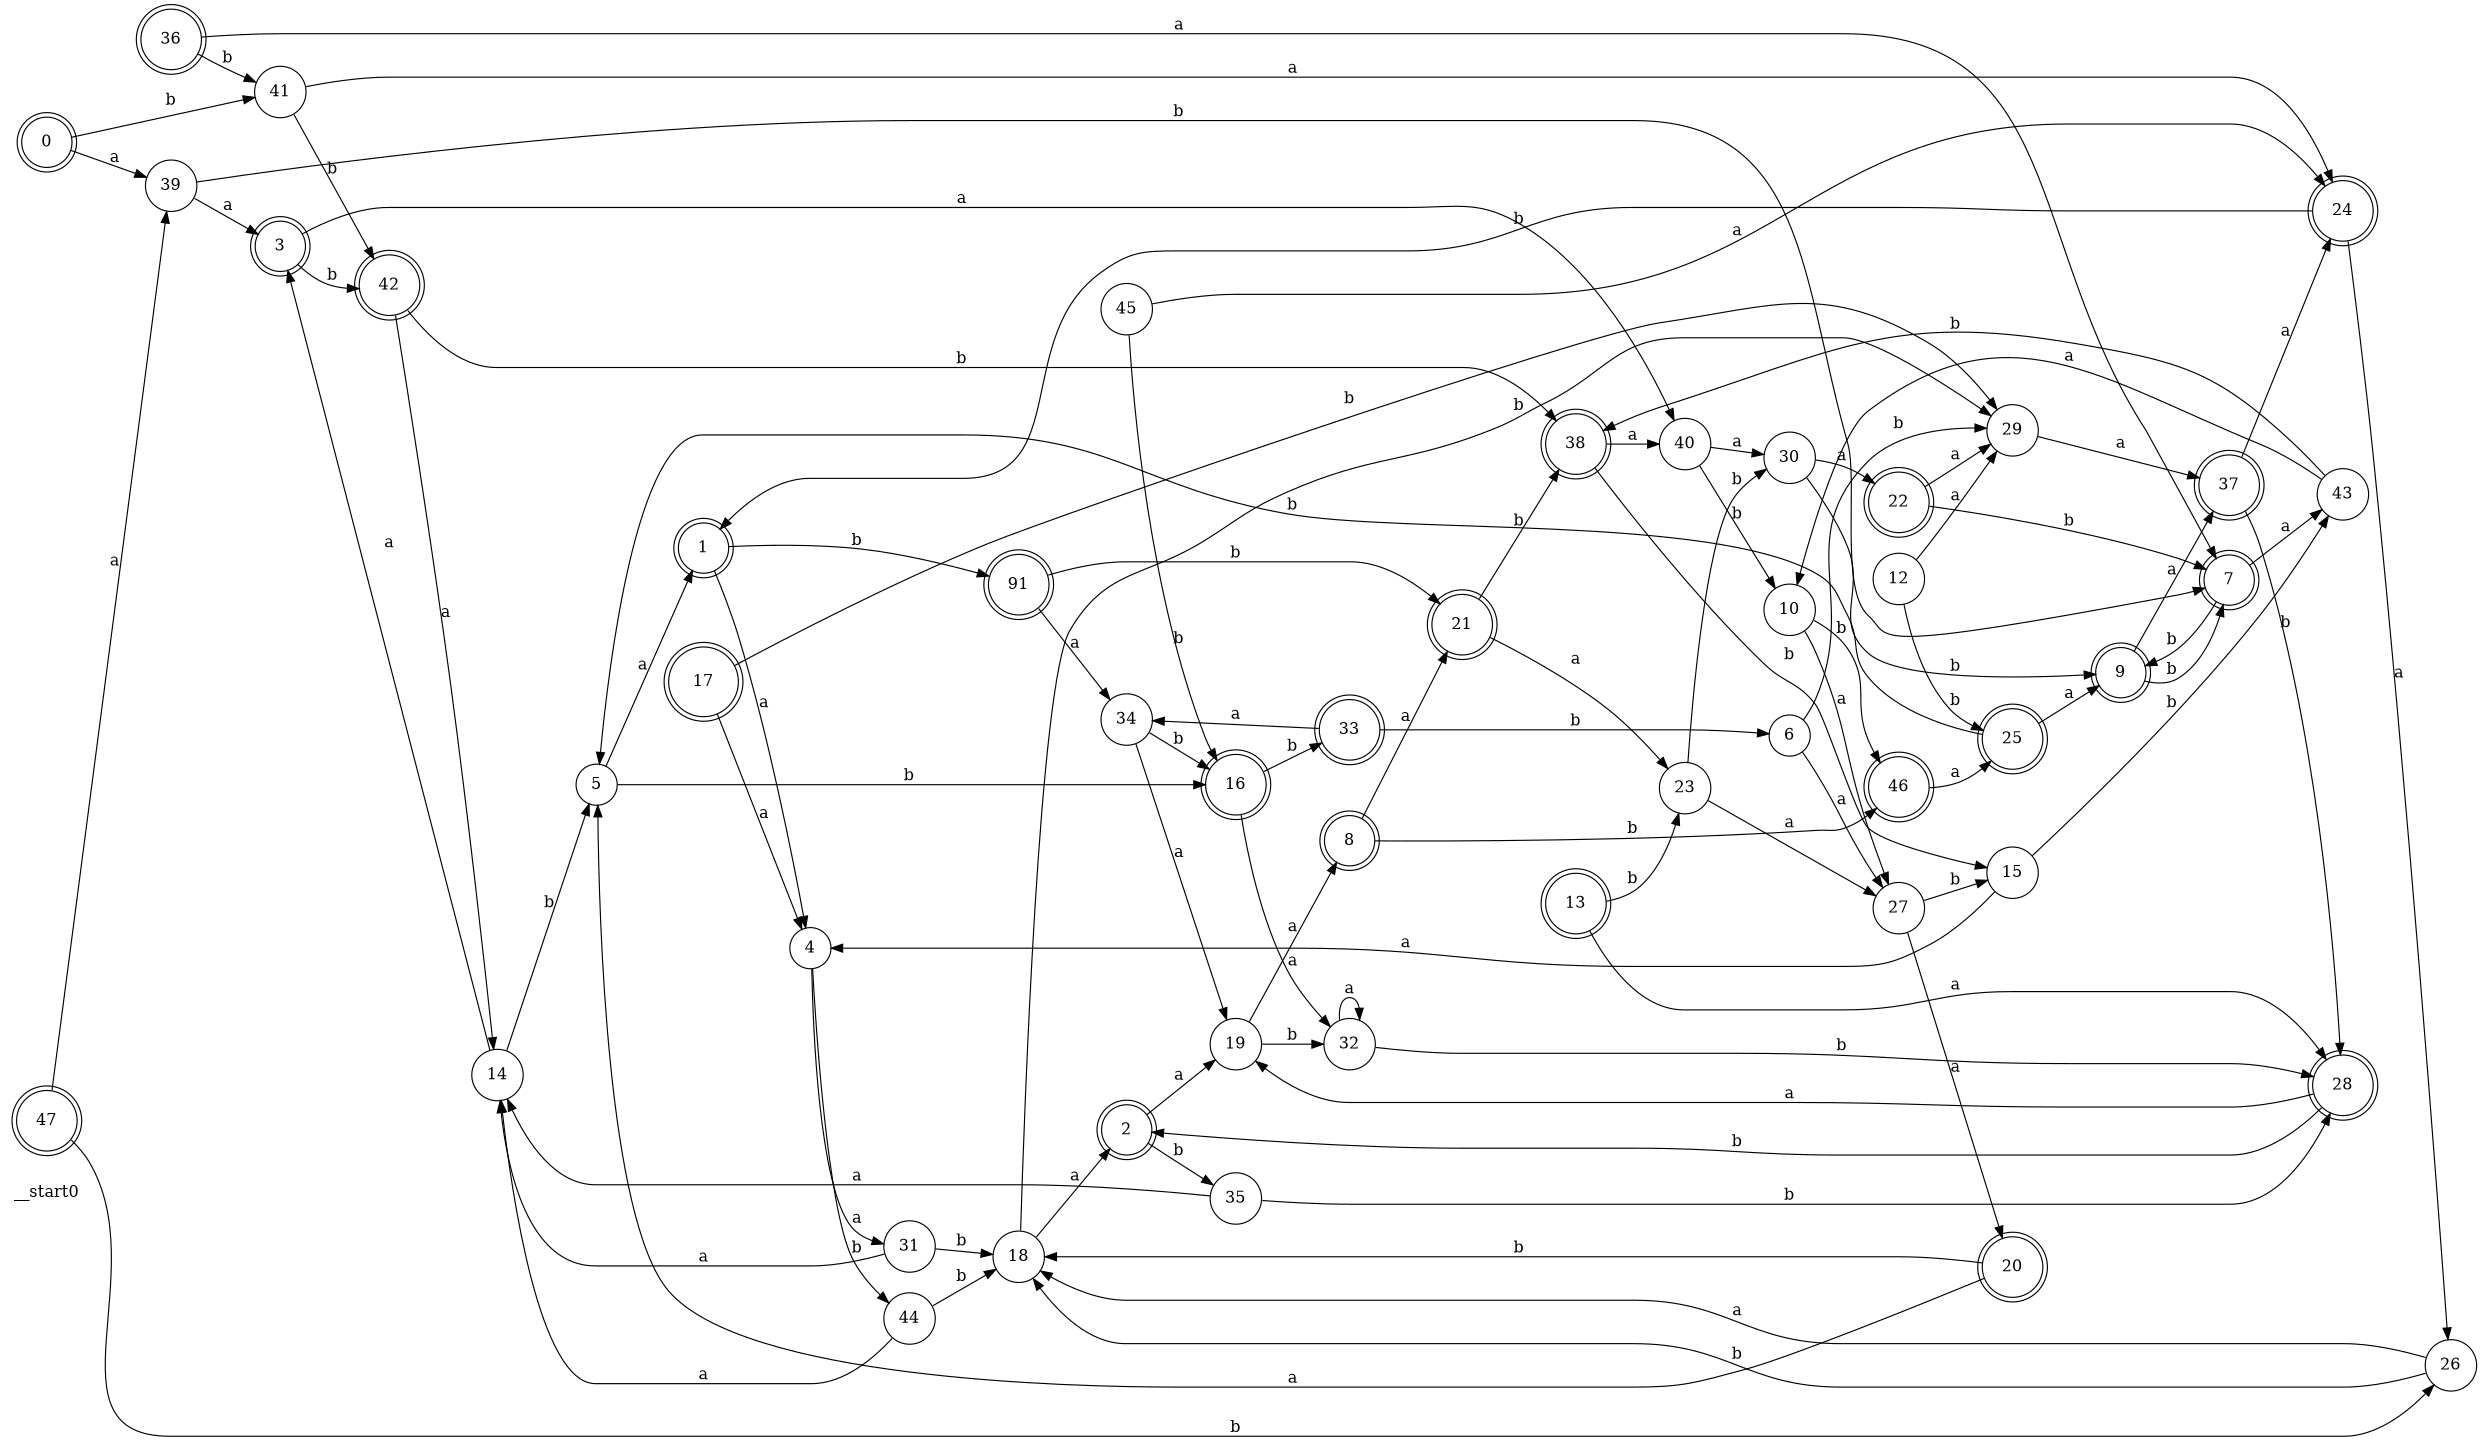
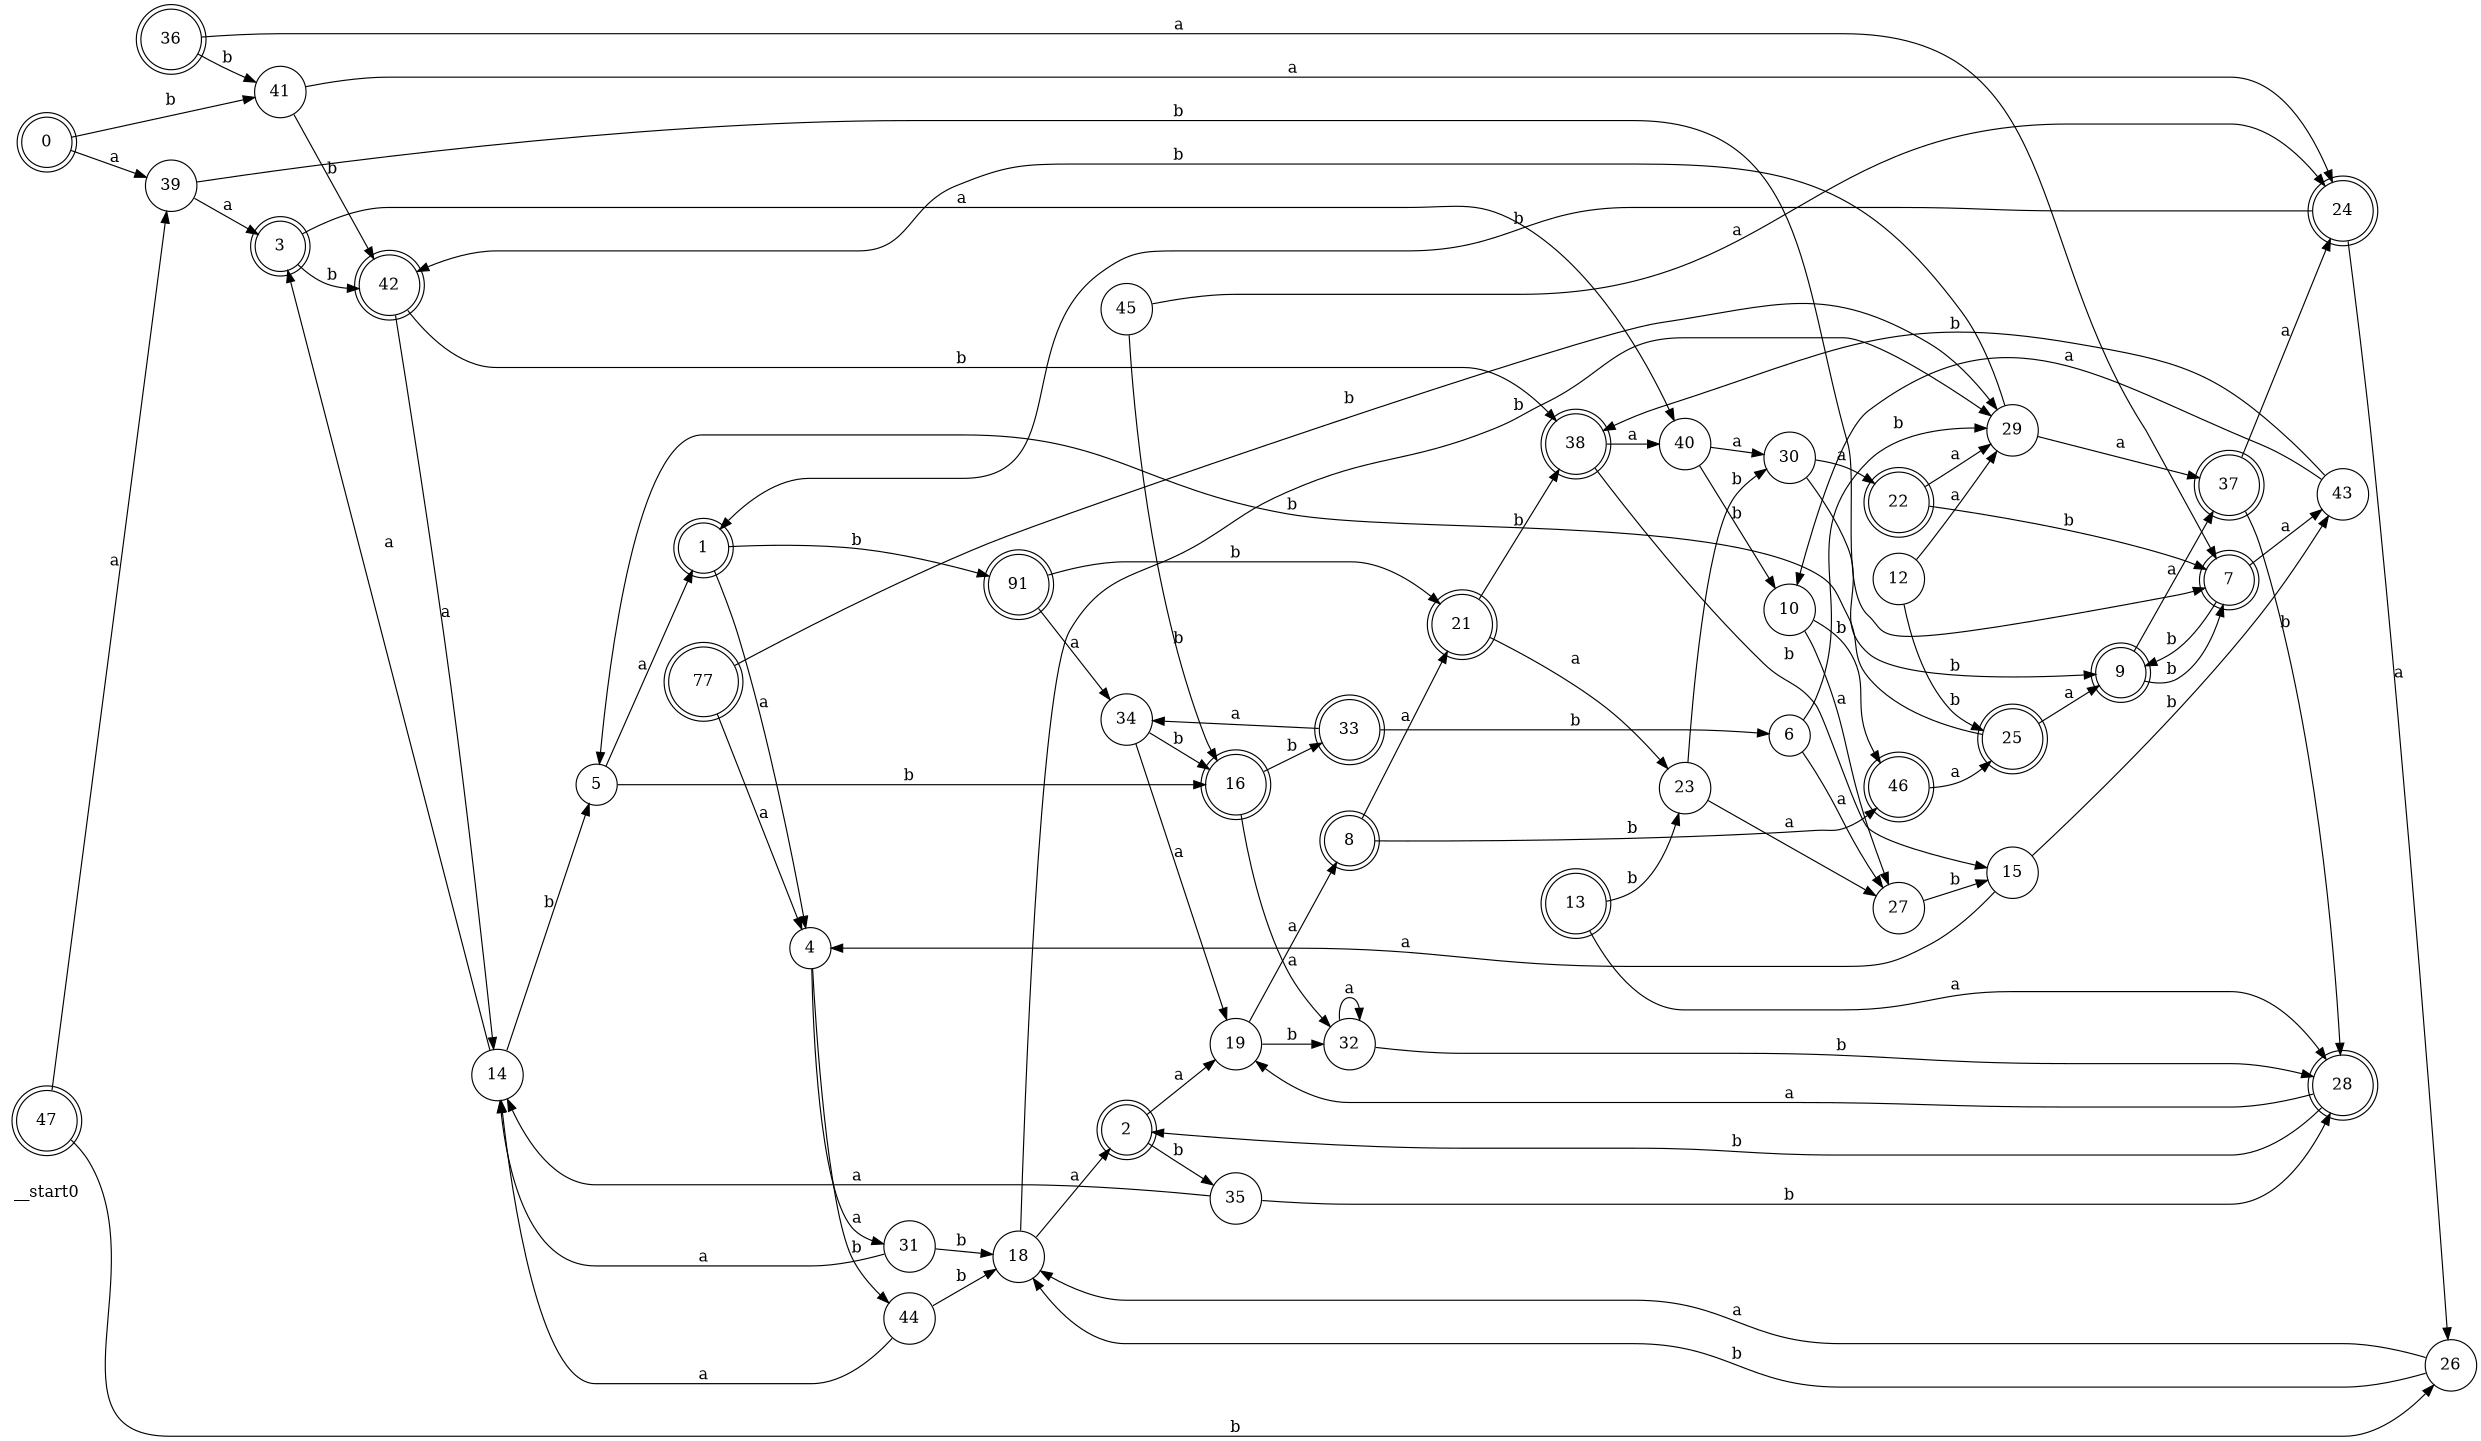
  digraph {
    rankdir=LR
    node [shape=doublecircle color=black fillcolor=white style="rounded,filled"]
    __start0 [shape=none color="" fillcolor="" style=""]
    n2 [label=0]
    n3 [label=39 shape=circle style=filled]
    n4 [label=41 shape=circle style=filled]
    n5 [label=3]
    n6 [label=7]
    n7 [label=42]
    n8 [label=24]
    n9 [label=1]
    n10 [label=4 shape=circle style=filled]
    n11 [label=91]
    n12 [label=31 shape=circle style=filled]
    n13 [label=44 shape=circle style=filled]
    n14 [label=21]
    n15 [label=34 shape=circle style=filled]
    n16 [label=2]
    n17 [label=19 shape=circle style=filled]
    n18 [label=35 shape=circle style=filled]
    n19 [label=8]
    n20 [label=32 shape=circle style=filled]
    n21 [label=28]
    n22 [label=14 shape=circle style=filled]
    n23 [label=40 shape=circle style=filled]
    n24 [label=10 shape=circle style=filled]
    n25 [label=30 shape=circle style=filled]
    n26 [label=38]
    n27 [label=18 shape=circle style=filled]
    n28 [label=5 shape=circle style=filled]
    n29 [label=16]
    n30 [label=33]
    n31 [label=6 shape=circle style=filled]
    n32 [label=27 shape=circle style=filled]
    n33 [label=29 shape=circle style=filled]
    n34 [label=15 shape=circle style=filled]
-   n35 [label=20]
    n36 [label=37]
    n37 [label=9]
    n38 [label=43 shape=circle style=filled]
    n39 [label=46]
    n40 [label=23 shape=circle style=filled]
    n41 [label=25]
    n42 [label=12 shape=circle style=filled]
    n43 [label=13]
-   n44 [label=17]
+   n44 [label=77]
    n45 [label=22]
    n46 [label=26 shape=circle style=filled]
    n47 [label=36]
    n48 [label=45 shape=circle style=filled]
    n49 [label=47]
    n2 -> n3 [label=a]
    n2 -> n4 [label=b]
    n3 -> n5 [label=a]
    n3 -> n6 [label=b]
    n4 -> n7 [label=b]
    n4 -> n8 [label=a]
    n5 -> n7 [label=b]
    n5 -> n23 [label=a]
    n6 -> n37 [label=b]
    n6 -> n38 [label=a]
    n7 -> n22 [label=a]
    n7 -> n26 [label=b]
    n8 -> n9 [label=b]
    n8 -> n46 [label=a]
    n9 -> n10 [label=a]
    n9 -> n11 [label=b]
    n10 -> n12 [label=a]
    n10 -> n13 [label=b]
    n11 -> n14 [label=b]
    n11 -> n15 [label=a]
    n12 -> n22 [label=a]
    n12 -> n27 [label=b]
    n13 -> n22 [label=a]
    n13 -> n27 [label=b]
    n14 -> n26 [label=b]
    n14 -> n40 [label=a]
    n15 -> n17 [label=a]
    n15 -> n29 [label=b]
    n16 -> n17 [label=a]
    n16 -> n18 [label=b]
    n17 -> n19 [label=a]
    n17 -> n20 [label=b]
    n18 -> n21 [label=b]
    n18 -> n22 [label=a]
    n19 -> n14 [label=a]
    n19 -> n39 [label=b]
    n20 -> n20 [label=a]
    n20 -> n21 [label=b]
    n21 -> n16 [label=b]
    n21 -> n17 [label=a]
    n22 -> n5 [label=a]
    n22 -> n28 [label=b]
    n23 -> n24 [label=b]
    n23 -> n25 [label=a]
    n24 -> n32 [label=a]
    n24 -> n39 [label=b]
    n25 -> n37 [label=b]
    n25 -> n45 [label=a]
    n26 -> n23 [label=a]
    n26 -> n34 [label=b]
    n27 -> n16 [label=a]
    n27 -> n33 [label=b]
    n28 -> n9 [label=a]
    n28 -> n29 [label=b]
    n29 -> n20 [label=a]
    n29 -> n30 [label=b]
    n30 -> n15 [label=a]
    n30 -> n31 [label=b]
    n31 -> n32 [label=a]
    n31 -> n33 [label=b]
    n32 -> n34 [label=b]
-   n32 -> n35 [label=a]
+   n33 -> n7 [label=b]
    n33 -> n36 [label=a]
    n34 -> n10 [label=a]
    n34 -> n38 [label=b]
-   n35 -> n27 [label=b]
-   n35 -> n28 [label=a]
    n36 -> n8 [label=a]
    n36 -> n21 [label=b]
    n37 -> n6 [label=b]
    n37 -> n36 [label=a]
    n38 -> n24 [label=a]
    n38 -> n26 [label=b]
    n39 -> n41 [label=a]
    n40 -> n25 [label=b]
    n40 -> n32 [label=a]
    n41 -> n28 [label=b]
    n41 -> n37 [label=a]
    n42 -> n33 [label=a]
    n42 -> n41 [label=b]
    n43 -> n21 [label=a]
    n43 -> n40 [label=b]
    n44 -> n10 [label=a]
    n44 -> n33 [label=b]
    n45 -> n6 [label=b]
    n45 -> n33 [label=a]
    n46 -> n27 [label=a]
    n46 -> n27 [label=b]
    n47 -> n4 [label=b]
    n47 -> n6 [label=a]
    n48 -> n8 [label=a]
    n48 -> n29 [label=b]
    n49 -> n3 [label=a]
    n49 -> n46 [label=b]
  }
